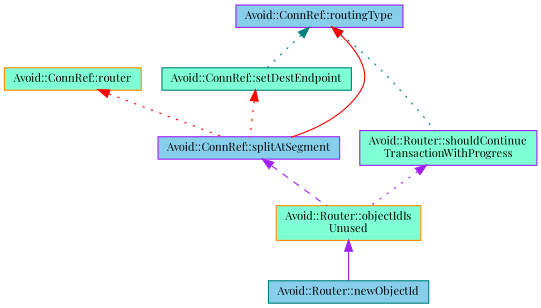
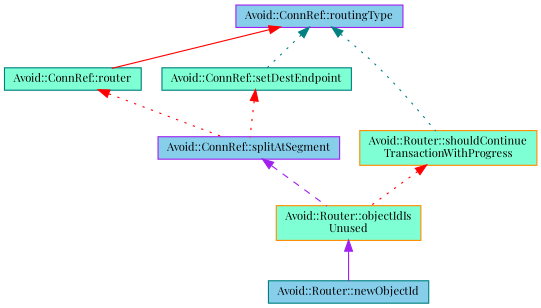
  digraph {
    fontname="Playfair Display"
    rankdir=TB
    node [color=teal fillcolor=aquamarine fontname="Playfair Display" fontsize=10 shape=record style=filled]
    edge [color=red dir=back fontname="Playfair Display" fontsize=10 labelfontname=Helvetica labelfontsize=10 style=dotted]
    n1 [color=purple fillcolor=skyblue fontcolor=black height=0.2 label="Avoid::ConnRef::routingType" width=0.4]
-   n2 [color=darkorange height=0.2 label="Avoid::ConnRef::router" width=0.4]
+   n2 [height=0.2 label="Avoid::ConnRef::router" width=0.4]
    n3 [height=0.2 label="Avoid::ConnRef::setDestEndpoint" width=0.4]
-   n4 [color=purple height=0.2 label="Avoid::Router::shouldContinue\lTransactionWithProgress" width=0.4]
+   n4 [color=darkorange height=0.2 label="Avoid::Router::shouldContinue\lTransactionWithProgress" width=0.4]
    n5 [color=darkorange height=0.2 label="Avoid::Router::objectIdIs\lUnused" width=0.4]
    n6 [fillcolor=skyblue height=0.2 label="Avoid::Router::newObjectId" width=0.4]
    n7 [color=purple fillcolor=skyblue height=0.2 label="Avoid::ConnRef::splitAtSegment" width=0.4]
-   n1 -> n7 [style=solid]
+   n1 -> n2 [style=solid]
    n1 -> n3 [color=teal]
    n1 -> n4 [color=teal]
    n2 -> n7
    n3 -> n7
-   n4 -> n5 [color=purple]
+   n4 -> n5
    n5 -> n6 [color=purple style=solid]
    n7 -> n5 [color=purple style=dashed]
  }
